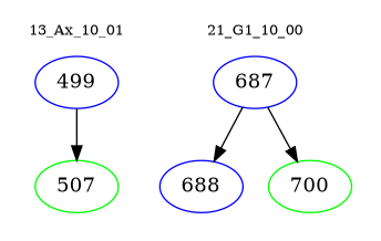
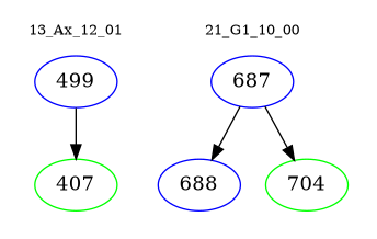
  digraph {
    node [color=blue]
    edge [color=black]
    n1 [label=499]
-   n2 [color=green label=507]
+   n2 [color=green label=407]
    n3 [label=687]
    n4 [label=688]
-   n5 [color=green label=700]
+   n5 [color=green label=704]
    subgraph cluster_1 {
      color=white
      fontsize=10
-     label="13_Ax_10_01"
+     label="13_Ax_12_01"
      n1
      n2
    }
    subgraph cluster_2 {
      color=white
      fontsize=10
      label="21_G1_10_00"
      n3
      n4
      n5
    }
    n1 -> n2
    n3 -> n4
    n3 -> n5
  }
